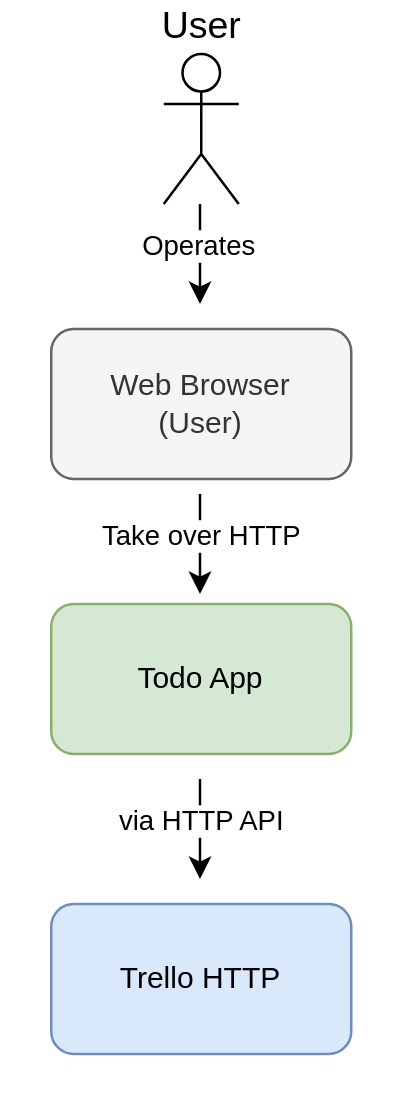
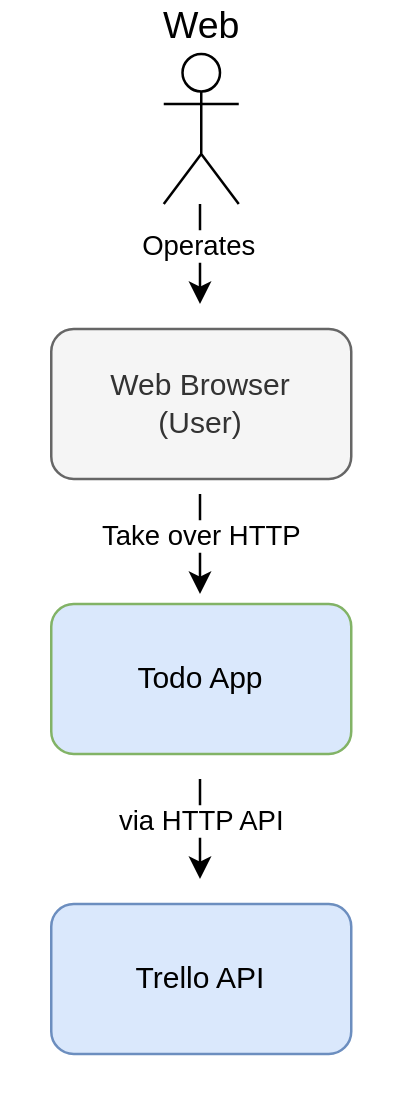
  <mxCell id="0" />
  <mxCell id="1" parent="0" />
- <mxCell id="2" value="Todo App" style="rounded=1;whiteSpace=wrap;html=1;fillColor=#d5e8d4;strokeColor=#82b366;" vertex="1" parent="1"><mxGeometry x="20" y="240" width="120" height="60" as="geometry" /></mxCell>
- <mxCell id="3" value="&lt;font style=&quot;font-size: 15px;&quot;&gt;User&lt;/font&gt;" style="shape=umlActor;verticalLabelPosition=top;verticalAlign=bottom;html=1;outlineConnect=0;labelPosition=center;align=center;" vertex="1" parent="1"><mxGeometry x="65" y="20" width="30" height="60" as="geometry" /></mxCell>
+ <mxCell id="2" value="Todo App" style="rounded=1;whiteSpace=wrap;html=1;fillColor=#dae8fc;strokeColor=#82b366;" vertex="1" parent="1"><mxGeometry x="20" y="240" width="120" height="60" as="geometry" /></mxCell>
+ <mxCell id="3" value="&lt;font style=&quot;font-size: 15px;&quot;&gt;Web&lt;/font&gt;" style="shape=umlActor;verticalLabelPosition=top;verticalAlign=bottom;html=1;outlineConnect=0;labelPosition=center;align=center;" vertex="1" parent="1"><mxGeometry x="65" y="20" width="30" height="60" as="geometry" /></mxCell>
  <mxCell id="4" value="Web Browser&lt;div&gt;(User)&lt;/div&gt;" style="rounded=1;whiteSpace=wrap;html=1;fillColor=#f5f5f5;fontColor=#333333;strokeColor=#666666;" vertex="1" parent="1"><mxGeometry x="20" y="130" width="120" height="60" as="geometry" /></mxCell>
  <mxCell id="5" value="" style="endArrow=classic;html=1;rounded=0;" edge="1" parent="1"><mxGeometry width="50" height="50" relative="1" as="geometry"><mxPoint x="79.5" y="80" as="sourcePoint" /><mxPoint x="79.5" y="120" as="targetPoint" /></mxGeometry></mxCell>
  <mxCell id="6" value="Operates" style="edgeLabel;html=1;align=center;verticalAlign=middle;resizable=0;points=[];" vertex="1" connectable="0" parent="5"><mxGeometry x="-0.2" y="-1" relative="1" as="geometry"><mxPoint as="offset" /></mxGeometry></mxCell>
  <mxCell id="7" value="" style="endArrow=classic;html=1;rounded=0;" edge="1" parent="1"><mxGeometry width="50" height="50" relative="1" as="geometry"><mxPoint x="79.5" y="196" as="sourcePoint" /><mxPoint x="79.5" y="236" as="targetPoint" /></mxGeometry></mxCell>
  <mxCell id="8" value="Take over HTTP" style="edgeLabel;html=1;align=center;verticalAlign=middle;resizable=0;points=[];" vertex="1" connectable="0" parent="7"><mxGeometry x="-0.2" relative="1" as="geometry"><mxPoint as="offset" /></mxGeometry></mxCell>
- <mxCell id="9" value="Trello HTTP" style="rounded=1;whiteSpace=wrap;html=1;fillColor=#dae8fc;strokeColor=#6c8ebf;" vertex="1" parent="1"><mxGeometry x="20" y="360" width="120" height="60" as="geometry" /></mxCell>
+ <mxCell id="9" value="Trello API" style="rounded=1;whiteSpace=wrap;html=1;fillColor=#dae8fc;strokeColor=#6c8ebf;" vertex="1" parent="1"><mxGeometry x="20" y="360" width="120" height="60" as="geometry" /></mxCell>
  <mxCell id="10" value="" style="endArrow=classic;html=1;rounded=0;" edge="1" parent="1"><mxGeometry width="50" height="50" relative="1" as="geometry"><mxPoint x="79.5" y="310" as="sourcePoint" /><mxPoint x="79.5" y="350" as="targetPoint" /></mxGeometry></mxCell>
  <mxCell id="11" value="via HTTP API" style="edgeLabel;html=1;align=center;verticalAlign=middle;resizable=0;points=[];" vertex="1" connectable="0" parent="10"><mxGeometry x="-0.2" relative="1" as="geometry"><mxPoint as="offset" /></mxGeometry></mxCell>
